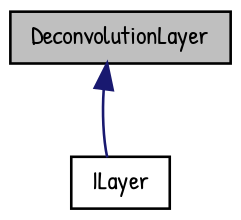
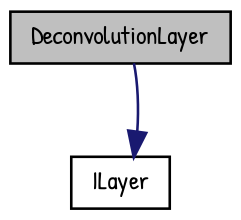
  digraph {
    fontname="Patrick Hand"
    node [color=black fontname="Patrick Hand" fontsize=10 shape=record style=filled]
    n1 [fillcolor=grey75 fontcolor=black height=0.2 label=DeconvolutionLayer width=0.4]
    n2 [fillcolor=white height=0.2 label=ILayer width=0.4]
-   n1 -> n2 [color=midnightblue dir=back fontname="Patrick Hand" fontsize=10 labelfontname=Helvetica labelfontsize=10 style=solid]
+   n2 -> n1 [color=midnightblue dir=back fontname="Patrick Hand" fontsize=10 labelfontname=Helvetica labelfontsize=10 style=solid]
  }
